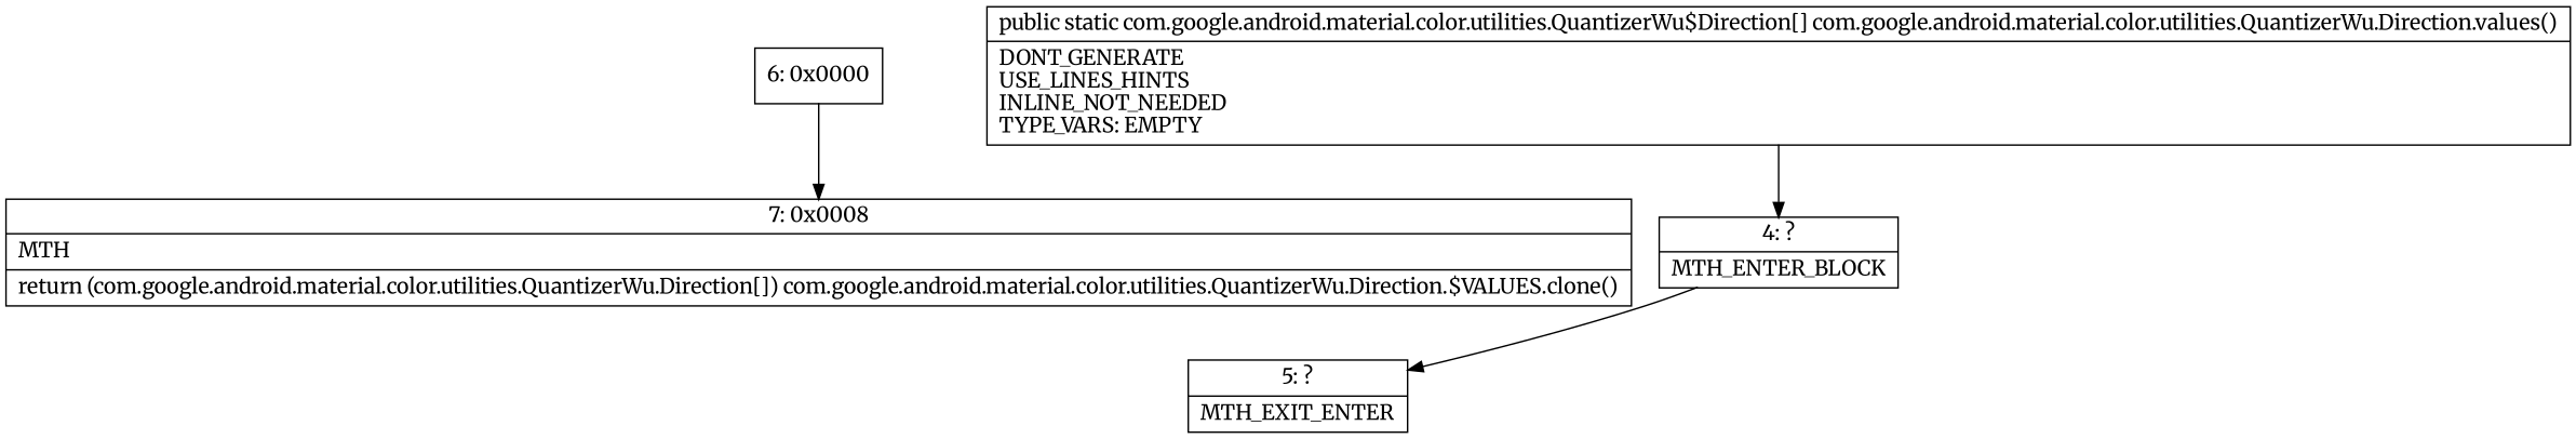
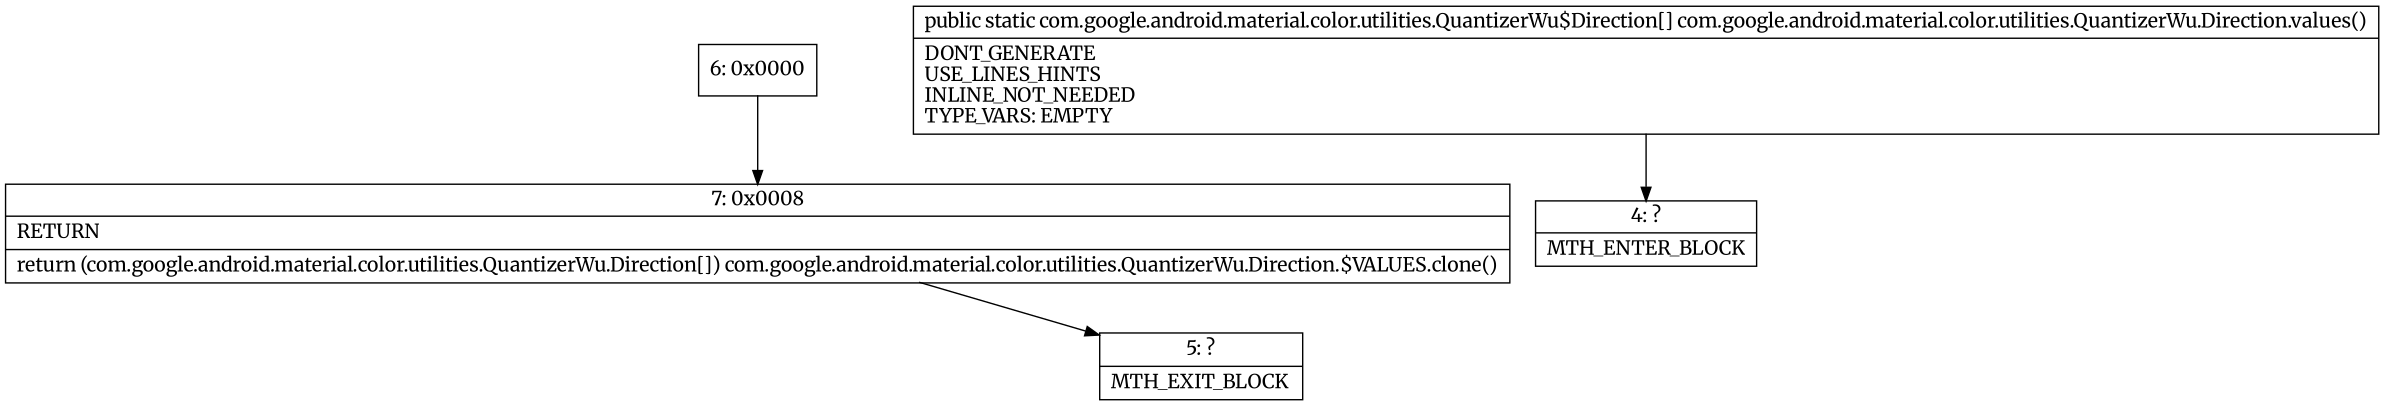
  digraph {
    fontname=Merriweather
    node [fontname=Merriweather shape=record]
    edge [fontname=Merriweather]
    n1 [label="{4\:\ ?|MTH_ENTER_BLOCK\l}"]
    n2 [label="{6\:\ 0x0000}"]
-   n3 [label="{7\:\ 0x0008|MTH\l|return (com.google.android.material.color.utilities.QuantizerWu.Direction[]) com.google.android.material.color.utilities.QuantizerWu.Direction.$VALUES.clone()\l}"]
-   n4 [label="{5\:\ ?|MTH_EXIT_ENTER\l}"]
+   n3 [label="{7\:\ 0x0008|RETURN\l|return (com.google.android.material.color.utilities.QuantizerWu.Direction[]) com.google.android.material.color.utilities.QuantizerWu.Direction.$VALUES.clone()\l}"]
+   n4 [label="{5\:\ ?|MTH_EXIT_BLOCK\l}"]
    n5 [label="{public static com.google.android.material.color.utilities.QuantizerWu$Direction[] com.google.android.material.color.utilities.QuantizerWu.Direction.values()  | DONT_GENERATE\lUSE_LINES_HINTS\lINLINE_NOT_NEEDED\lTYPE_VARS: EMPTY\l}"]
    n2 -> n3
-   n1 -> n4
+   n3 -> n4
    n5 -> n1
  }
